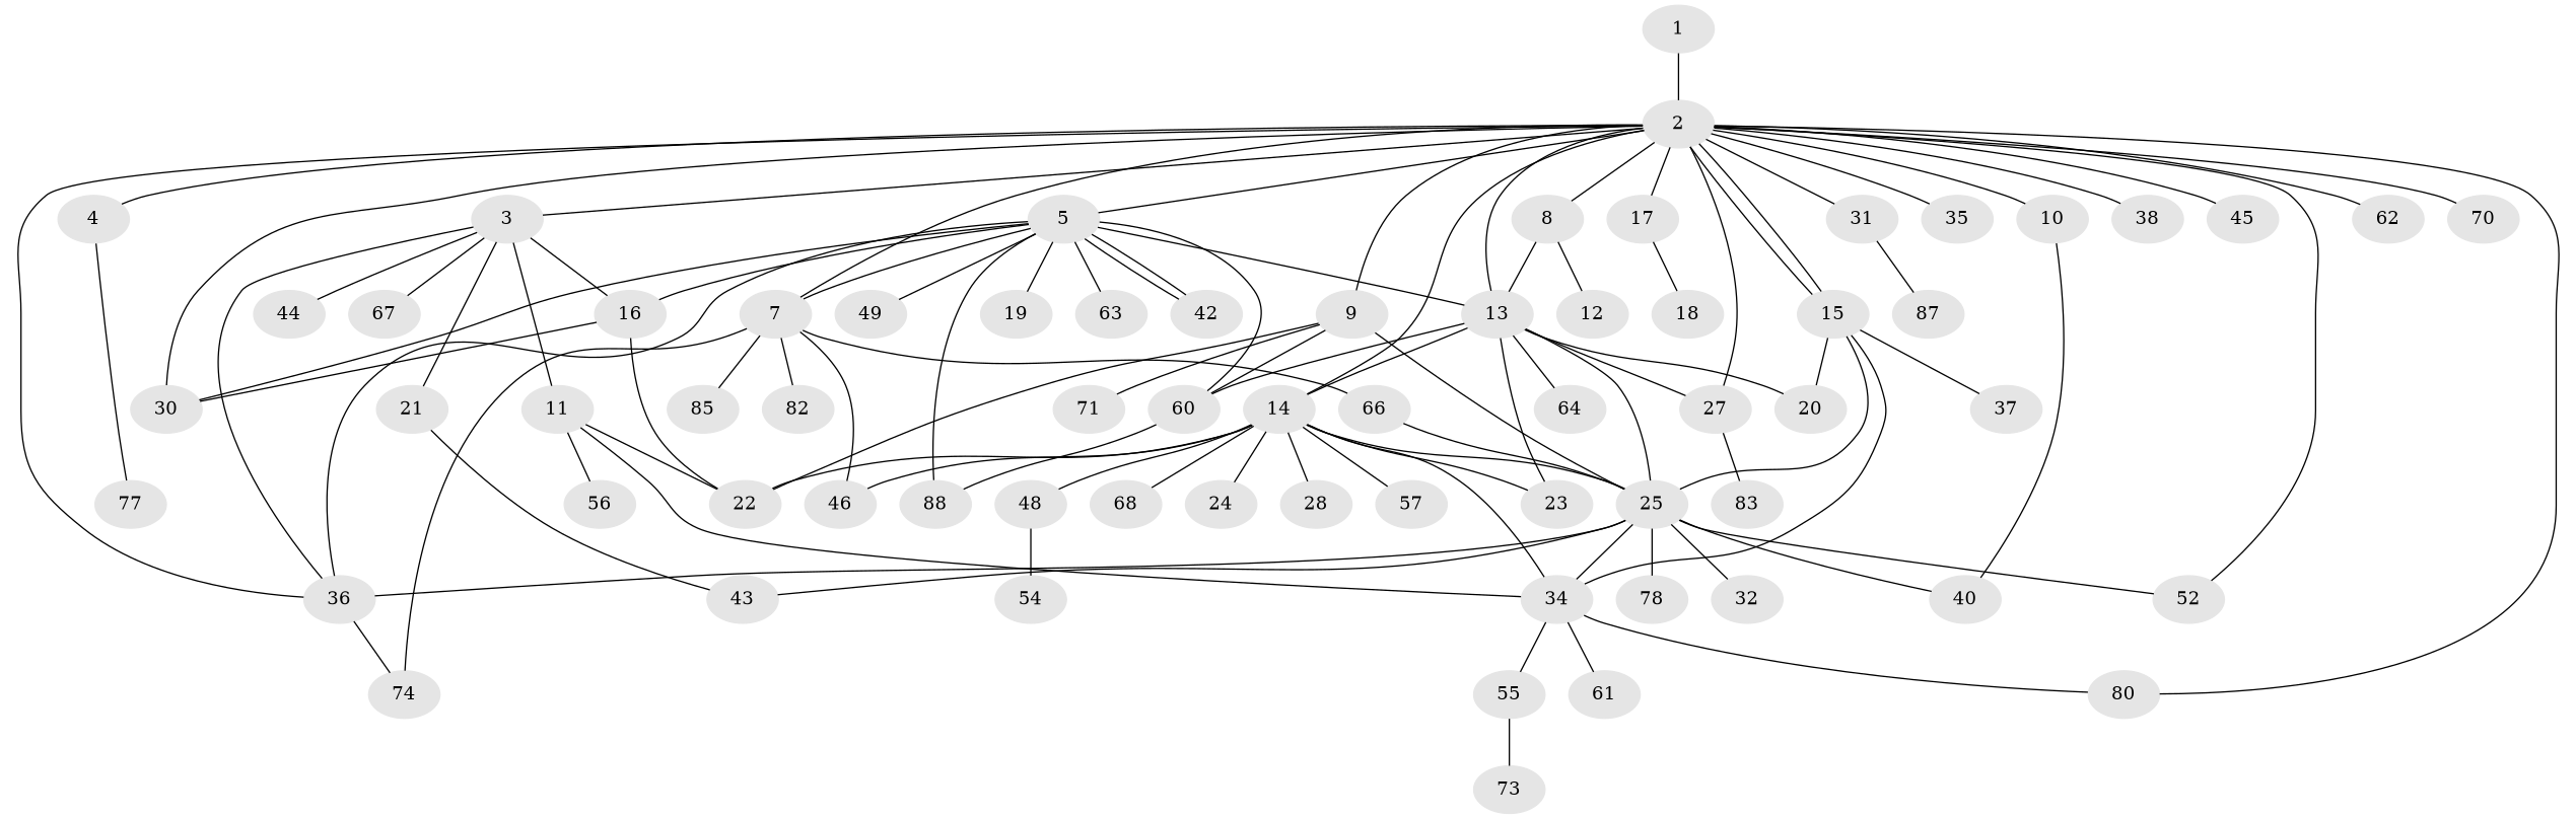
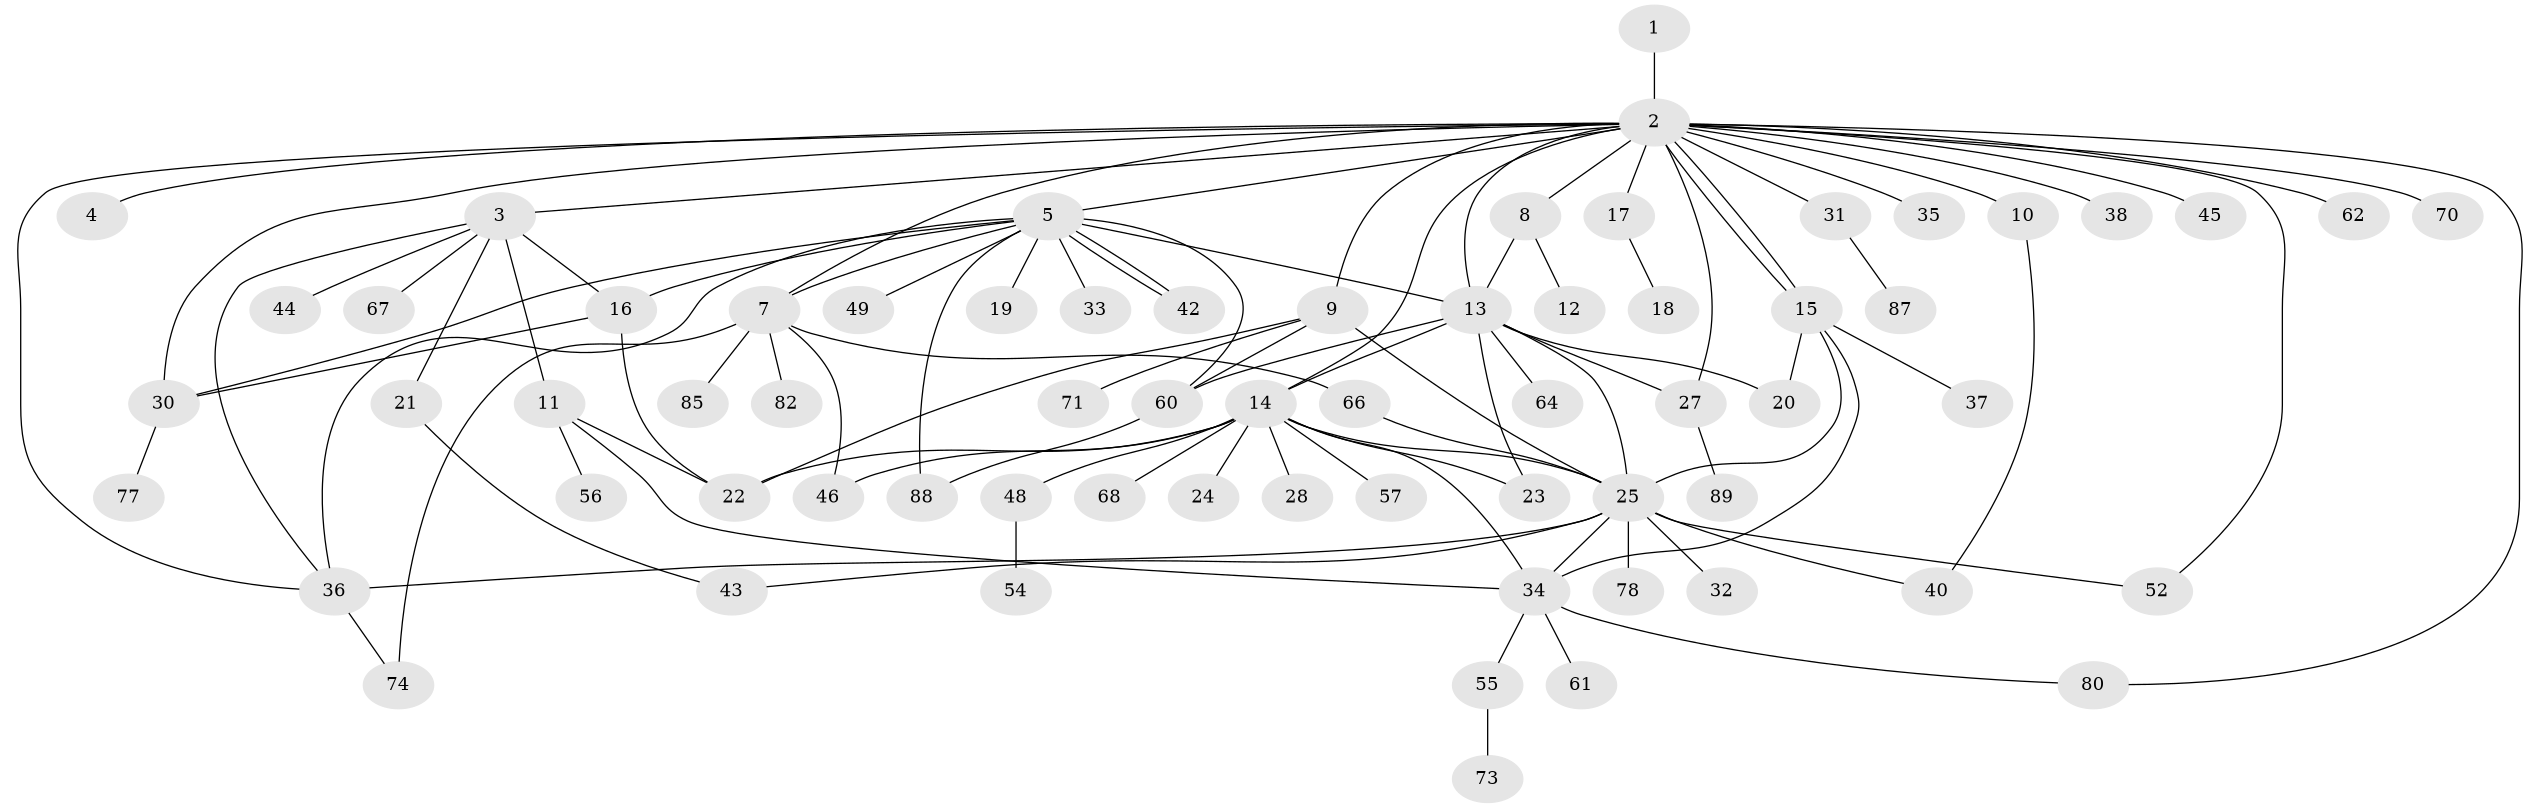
  graph {
    node [color=gray90 style=filled]
    2 [super="+6"]
    3 [super="+50"]
    4
    5 [super="+45"]
    7 [super="+65"]
    8 [super="+75"]
    9 [super="+29"]
    10
    13 [super="+51"]
    14 [super="+63"]
    15 [super="+58"]
    17
    27
    30 [super="+84"]
    31
    35
    36 [super="+59"]
    38
    n19 [label=45]
    52
    62
    70
    80 [super="+81"]
    1
    11 [super="+69"]
    16
    21 [super="+39"]
    44
    67
    19
-   33 [label=63]
+   33
    42
    49
    60 [super="+76"]
    88
    46
    66
    74
    82
    85
    12
    25 [super="+79"]
    22 [super="+26"]
    71
    40 [super="+86"]
    20 [super="+41"]
    23
    64
    34 [super="+72"]
    24
    28
    48
    57
    68
    37
    18
-   83
+   83 [label=89]
    77
    87
    56
    43
    32
    78
    55
    61
    54
    73
    2 -- 3
    2 -- 4
    2 -- 5 [weight=2]
    2 -- 7
    2 -- 8
    2 -- 9
    2 -- 10
    2 -- 13
    2 -- 14
    2 -- 15
    2 -- 15
    2 -- 17
    2 -- 27
    2 -- 30
    2 -- 31
    2 -- 35
    2 -- 36
    2 -- 38
    2 -- n19
    2 -- 52
    2 -- 62
    2 -- 70
    2 -- 80
    3 -- 36
    3 -- 11
    3 -- 16
    3 -- 21
    3 -- 44
    3 -- 67
    5 -- 7
    5 -- 13
    5 -- 30
    5 -- 36
    5 -- 16
    5 -- 19
    5 -- 33
    5 -- 42
    5 -- 42
    5 -- 49
    5 -- 60
    5 -- 88
    7 -- 46
    7 -- 66
    7 -- 74
    7 -- 82
    7 -- 85
    8 -- 13
    8 -- 12
    9 -- 60
    9 -- 25
    9 -- 22
    9 -- 71
    10 -- 40
    13 -- 14
    13 -- 27
    13 -- 60
    13 -- 25
    13 -- 20
    13 -- 23
    13 -- 64
    14 -- 46
    14 -- 25 [weight=2]
    14 -- 22
    14 -- 23
    14 -- 34
    14 -- 24
    14 -- 28
    14 -- 48
    14 -- 57
    14 -- 68
    15 -- 25
    15 -- 20
    15 -- 34
    15 -- 37
    17 -- 18
    27 -- 83
-   4 -- 77
+   30 -- 77
    31 -- 87
    36 -- 74
    1 -- 2
    11 -- 22
    11 -- 34
    11 -- 56
    16 -- 30
    16 -- 22
    21 -- 43
    60 -- 88
    66 -- 25
    25 -- 36
    25 -- 52
    25 -- 40
    25 -- 34
    25 -- 43
    25 -- 32
    25 -- 78
    34 -- 80
    34 -- 55
    34 -- 61
    48 -- 54
    55 -- 73
  }
